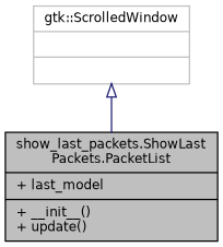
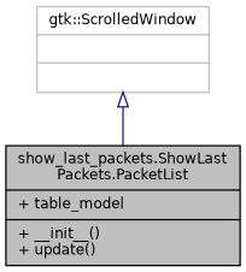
  digraph {
    node [fontname=Helvetica fontsize=10 shape=record style=filled]
-   n1 [color=black fillcolor=grey75 fontcolor=black height=0.2 label="{show_last_packets.ShowLast\lPackets.PacketList\n|+ last_model\l|+ __init__()\l+ update()\l}" width=0.4]
+   n1 [color=black fillcolor=grey75 fontcolor=black height=0.2 label="{show_last_packets.ShowLast\lPackets.PacketList\n|+ table_model\l|+ __init__()\l+ update()\l}" width=0.4]
    n2 [color=grey75 fillcolor=white height=0.2 label="{gtk::ScrolledWindow\n||}" width=0.4]
    n2 -> n1 [arrowtail=onormal color=midnightblue dir=back fontname=Helvetica fontsize=10 labelfontname=Helvetica labelfontsize=10 style=solid]
  }
